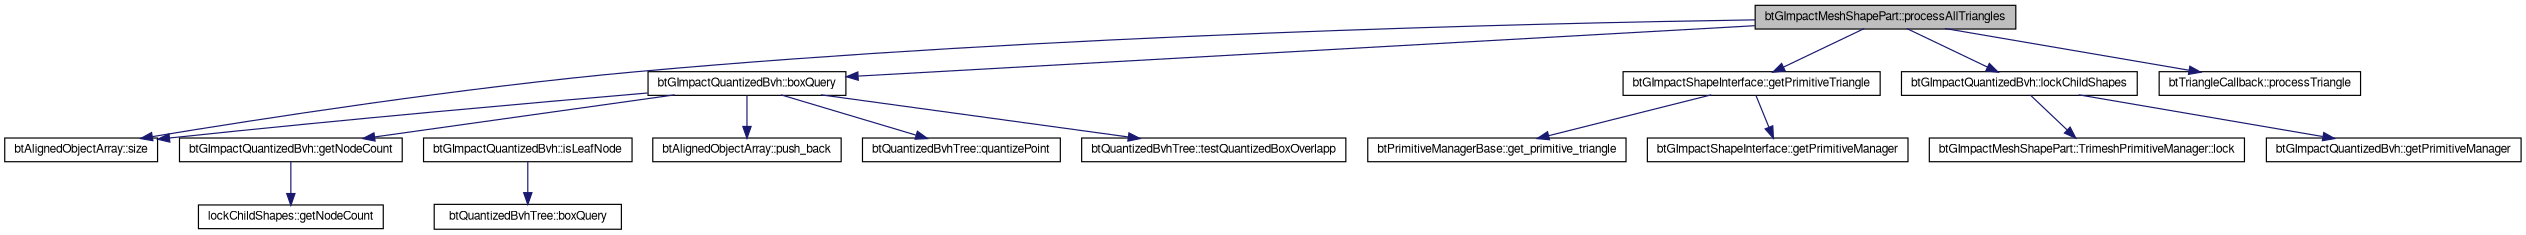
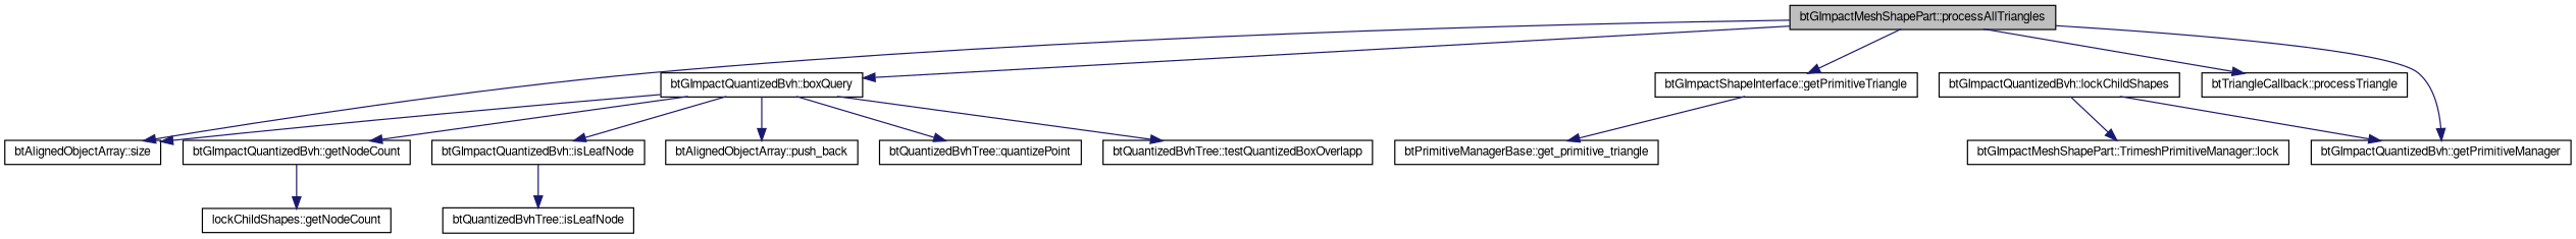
  digraph {
    rankdir=TB
    node [color=black fontname=FreeSans fontsize=10 shape=record]
    edge [color=midnightblue fontname=FreeSans fontsize=10 labelfontname=FreeSans labelfontsize=10 style=solid]
    n1 [fillcolor=grey75 fontcolor=black height=0.2 label="btGImpactMeshShapePart::processAllTriangles" style=filled width=0.4]
    n2 [height=0.2 label="btGImpactQuantizedBvh::boxQuery" width=0.4]
    n3 [height=0.2 label="btAlignedObjectArray::size" width=0.4]
    n4 [height=0.2 label="btGImpactShapeInterface::getPrimitiveTriangle" width=0.4]
    n5 [height=0.2 label="btGImpactQuantizedBvh::lockChildShapes" width=0.4]
    n6 [height=0.2 label="btTriangleCallback::processTriangle" width=0.4]
    n7 [height=0.2 label="btGImpactQuantizedBvh::getNodeCount" width=0.4]
    n8 [height=0.2 label="btGImpactQuantizedBvh::isLeafNode" width=0.4]
    n9 [height=0.2 label="btAlignedObjectArray::push_back" width=0.4]
    n10 [height=0.2 label="btQuantizedBvhTree::quantizePoint" width=0.4]
    n11 [height=0.2 label="btQuantizedBvhTree::testQuantizedBoxOverlapp" width=0.4]
    n12 [height=0.2 label="btPrimitiveManagerBase::get_primitive_triangle" width=0.4]
-   n13 [height=0.2 label="btGImpactShapeInterface::getPrimitiveManager" width=0.4]
    n14 [height=0.2 label="btGImpactQuantizedBvh::getPrimitiveManager" width=0.4]
    n15 [height=0.2 label="btGImpactMeshShapePart::TrimeshPrimitiveManager::lock" width=0.4]
    n16 [height=0.2 label="lockChildShapes::getNodeCount" width=0.4]
-   n17 [height=0.2 label="btQuantizedBvhTree::boxQuery" width=0.4]
+   n17 [height=0.2 label="btQuantizedBvhTree::isLeafNode" width=0.4]
    n1 -> n2
    n1 -> n3
    n1 -> n4
-   n1 -> n5
+   n1 -> n14
    n1 -> n6
    n2 -> n3
    n2 -> n7
+   n2 -> n8
    n2 -> n9
    n2 -> n10
    n2 -> n11
    n4 -> n12
-   n4 -> n13
    n5 -> n14
    n5 -> n15
    n7 -> n16
    n8 -> n17
  }
